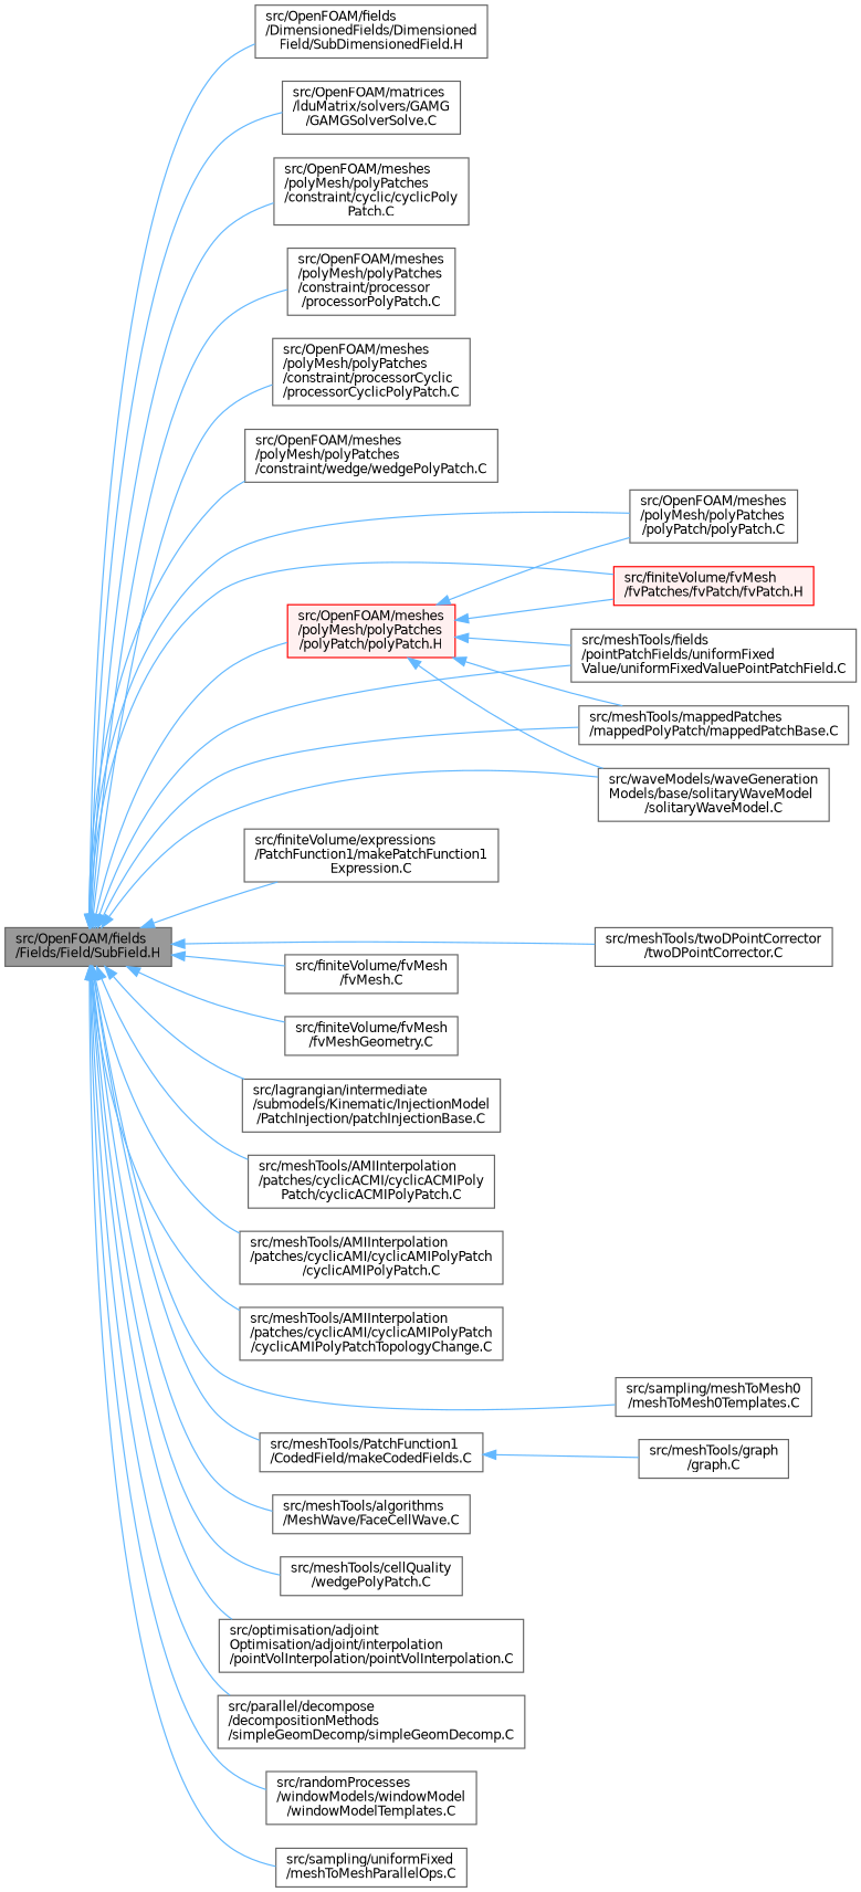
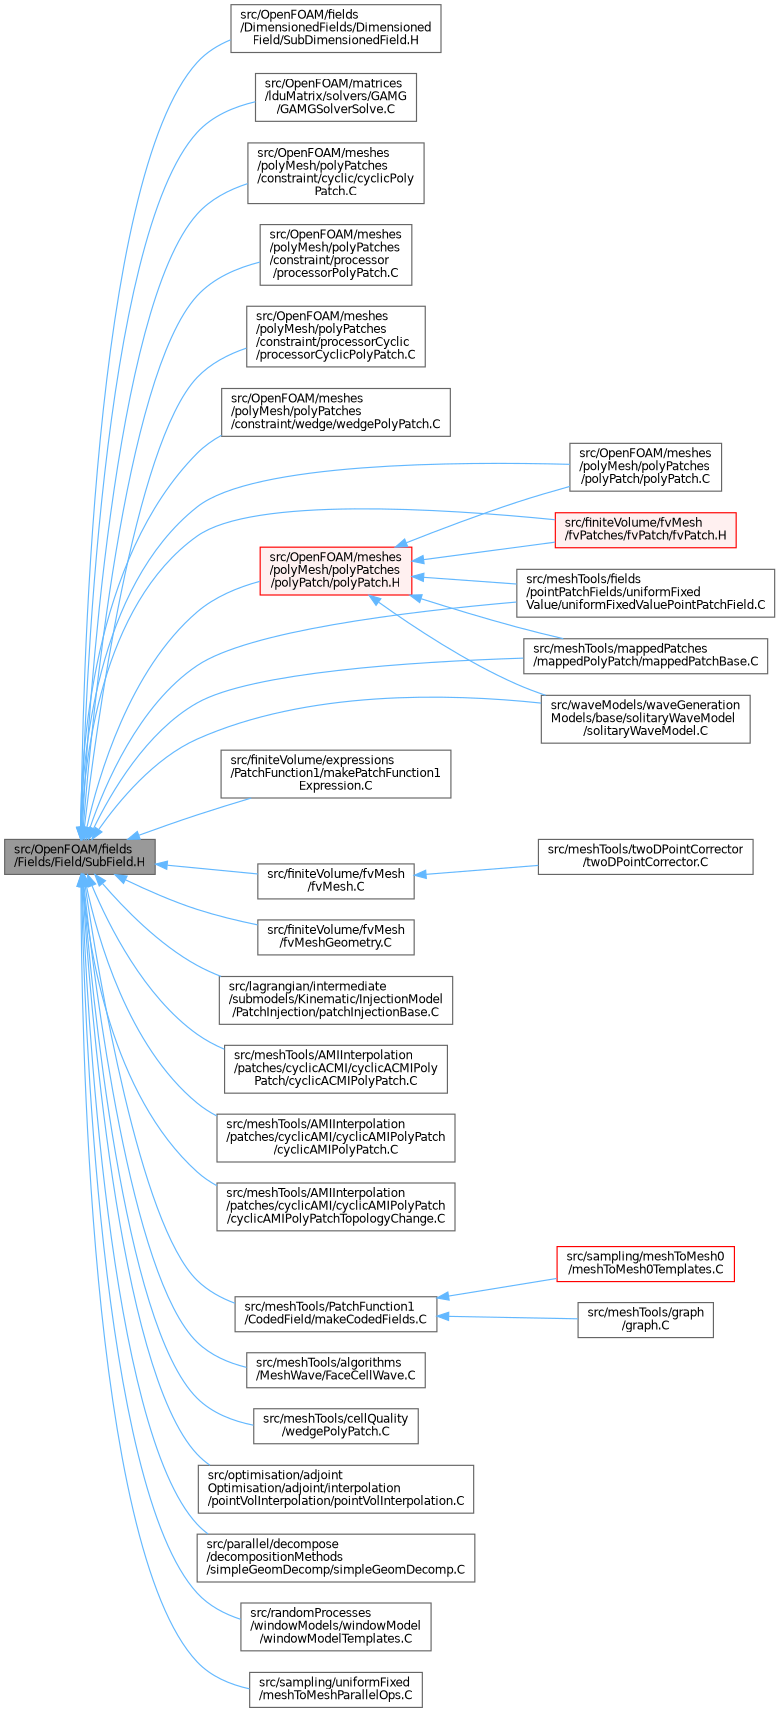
  digraph {
    fontname="DejaVu Sans"
    rankdir=LR
    node [color=grey40 fillcolor=white fontname="DejaVu Sans" fontsize=10 shape=box style=filled]
    edge [color=steelblue1 dir=back fontname="DejaVu Sans" fontsize=10 labelfontname=Helvetica labelfontsize=10 style=solid]
    n1 [color=gray40 fillcolor=grey60 fontcolor=black height=0.2 label="src/OpenFOAM/fields\l/Fields/Field/SubField.H" width=0.4]
    n2 [height=0.2 label="src/OpenFOAM/fields\l/DimensionedFields/Dimensioned\lField/SubDimensionedField.H" width=0.4]
    n3 [height=0.2 label="src/OpenFOAM/matrices\l/lduMatrix/solvers/GAMG\l/GAMGSolverSolve.C" width=0.4]
    n4 [height=0.2 label="src/OpenFOAM/meshes\l/polyMesh/polyPatches\l/constraint/cyclic/cyclicPoly\lPatch.C" width=0.4]
    n5 [height=0.2 label="src/OpenFOAM/meshes\l/polyMesh/polyPatches\l/constraint/processor\l/processorPolyPatch.C" width=0.4]
    n6 [height=0.2 label="src/OpenFOAM/meshes\l/polyMesh/polyPatches\l/constraint/processorCyclic\l/processorCyclicPolyPatch.C" width=0.4]
    n7 [height=0.2 label="src/OpenFOAM/meshes\l/polyMesh/polyPatches\l/constraint/wedge/wedgePolyPatch.C" width=0.4]
    n8 [height=0.2 label="src/OpenFOAM/meshes\l/polyMesh/polyPatches\l/polyPatch/polyPatch.C" width=0.4]
    n9 [color=red fillcolor="#FFF0F0" height=0.2 label="src/OpenFOAM/meshes\l/polyMesh/polyPatches\l/polyPatch/polyPatch.H" width=0.4]
    n10 [color=red fillcolor="#FFF0F0" height=0.2 label="src/finiteVolume/fvMesh\l/fvPatches/fvPatch/fvPatch.H" width=0.4]
    n11 [height=0.2 label="src/meshTools/fields\l/pointPatchFields/uniformFixed\lValue/uniformFixedValuePointPatchField.C" width=0.4]
    n12 [height=0.2 label="src/meshTools/mappedPatches\l/mappedPolyPatch/mappedPatchBase.C" width=0.4]
    n13 [height=0.2 label="src/waveModels/waveGeneration\lModels/base/solitaryWaveModel\l/solitaryWaveModel.C" width=0.4]
    n14 [height=0.2 label="src/finiteVolume/expressions\l/PatchFunction1/makePatchFunction1\lExpression.C" width=0.4]
    n15 [height=0.2 label="src/finiteVolume/fvMesh\l/fvMesh.C" width=0.4]
    n16 [height=0.2 label="src/finiteVolume/fvMesh\l/fvMeshGeometry.C" width=0.4]
    n17 [height=0.2 label="src/lagrangian/intermediate\l/submodels/Kinematic/InjectionModel\l/PatchInjection/patchInjectionBase.C" width=0.4]
    n18 [height=0.2 label="src/meshTools/AMIInterpolation\l/patches/cyclicACMI/cyclicACMIPoly\lPatch/cyclicACMIPolyPatch.C" width=0.4]
    n19 [height=0.2 label="src/meshTools/AMIInterpolation\l/patches/cyclicAMI/cyclicAMIPolyPatch\l/cyclicAMIPolyPatch.C" width=0.4]
    n20 [height=0.2 label="src/meshTools/AMIInterpolation\l/patches/cyclicAMI/cyclicAMIPolyPatch\l/cyclicAMIPolyPatchTopologyChange.C" width=0.4]
    n21 [height=0.2 label="src/meshTools/PatchFunction1\l/CodedField/makeCodedFields.C" width=0.4]
    n22 [height=0.2 label="src/meshTools/algorithms\l/MeshWave/FaceCellWave.C" width=0.4]
    n23 [height=0.2 label="src/meshTools/cellQuality\l/wedgePolyPatch.C" width=0.4]
    n24 [height=0.2 label="src/meshTools/twoDPointCorrector\l/twoDPointCorrector.C" width=0.4]
    n25 [height=0.2 label="src/optimisation/adjoint\lOptimisation/adjoint/interpolation\l/pointVolInterpolation/pointVolInterpolation.C" width=0.4]
    n26 [height=0.2 label="src/parallel/decompose\l/decompositionMethods\l/simpleGeomDecomp/simpleGeomDecomp.C" width=0.4]
    n27 [height=0.2 label="src/randomProcesses\l/windowModels/windowModel\l/windowModelTemplates.C" width=0.4]
    n28 [height=0.2 label="src/sampling/uniformFixed\l/meshToMeshParallelOps.C" width=0.4]
-   n29 [height=0.2 label="src/sampling/meshToMesh0\l/meshToMesh0Templates.C" width=0.4]
+   n29 [color=red height=0.2 label="src/sampling/meshToMesh0\l/meshToMesh0Templates.C" width=0.4]
    n30 [height=0.2 label="src/meshTools/graph\l/graph.C" width=0.4]
    n1 -> n2
    n1 -> n3
    n1 -> n4
    n1 -> n5
    n1 -> n6
    n1 -> n7
    n1 -> n8
    n1 -> n9
    n1 -> n10
    n1 -> n11
    n1 -> n12
    n1 -> n13
    n1 -> n14
    n1 -> n15
    n1 -> n16
    n1 -> n17
    n1 -> n18
    n1 -> n19
    n1 -> n20
    n1 -> n21
    n1 -> n22
    n1 -> n23
-   n1 -> n24
+   n15 -> n24
    n1 -> n25
    n1 -> n26
    n1 -> n27
    n1 -> n28
-   n1 -> n29
+   n21 -> n29
    n9 -> n8
    n9 -> n10
    n9 -> n11
    n9 -> n12
    n9 -> n13
    n21 -> n30
  }
